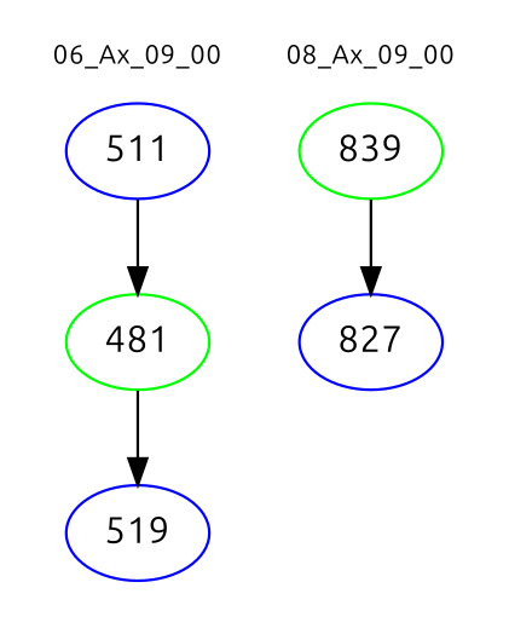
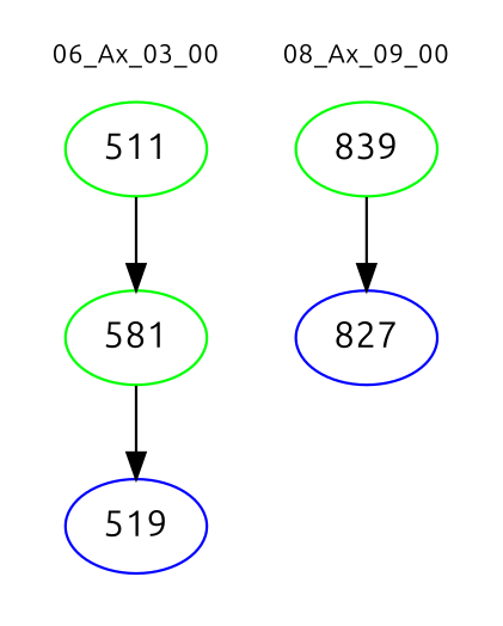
  digraph {
    fontname=Ubuntu
    node [color=green fontname=Ubuntu]
    edge [color=black fontname=Ubuntu]
-   n1 [color=blue label=511]
-   n2 [label=481]
+   n1 [label=511]
+   n2 [label=581]
    n3 [color=blue label=519]
    n4 [label=839]
    n5 [color=blue label=827]
    subgraph cluster_1 {
      color=white
      fontsize=10
-     label="06_Ax_09_00"
+     label="06_Ax_03_00"
      n1
      n2
      n3
    }
    subgraph cluster_2 {
      color=white
      fontsize=10
      label="08_Ax_09_00"
      n4
      n5
    }
    n1 -> n2
    n2 -> n3
    n4 -> n5
  }
